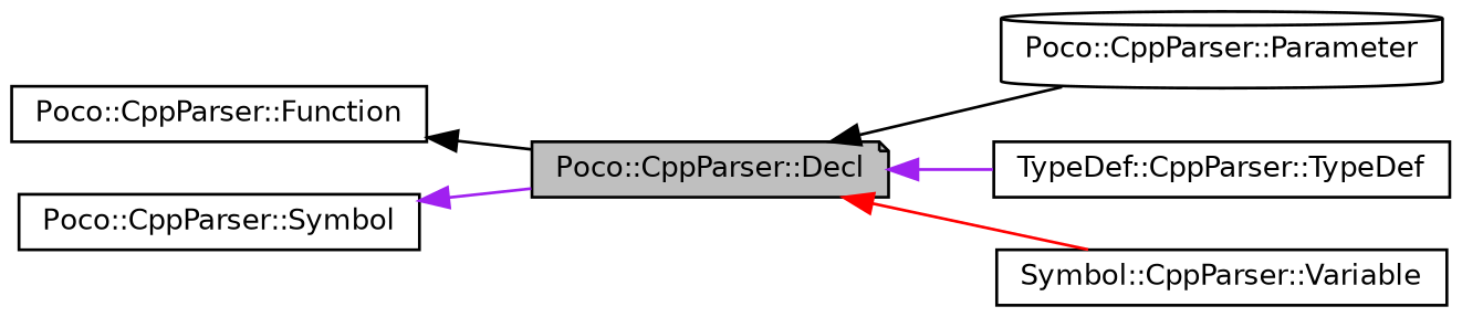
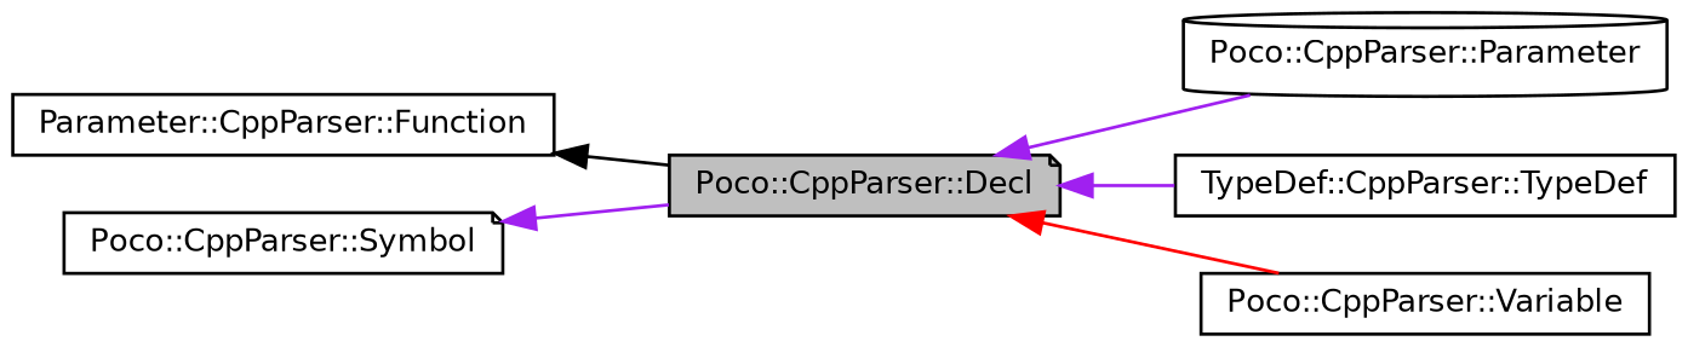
  digraph {
    rankdir=LR
    node [color=black fillcolor=white fontname=Helvetica fontsize=10 shape=box style=filled]
    edge [color=black dir=back fontname=Helvetica fontsize=10 labelfontname=Helvetica labelfontsize=10 style=solid]
    n1 [fillcolor=grey75 fontcolor=black height=0.2 label="Poco::CppParser::Decl" shape=note width=0.4]
    n2 [height=0.2 label="Poco::CppParser::Parameter" shape=cylinder width=0.4]
    n3 [height=0.2 label="TypeDef::CppParser::TypeDef" width=0.4]
-   n4 [height=0.2 label="Symbol::CppParser::Variable" width=0.4]
-   n5 [height=0.2 label="Poco::CppParser::Function" width=0.4]
-   n6 [height=0.2 label="Poco::CppParser::Symbol" width=0.4]
-   n1 -> n2
+   n4 [height=0.2 label="Poco::CppParser::Variable" width=0.4]
+   n5 [height=0.2 label="Parameter::CppParser::Function" width=0.4]
+   n6 [height=0.2 label="Poco::CppParser::Symbol" shape=note width=0.4]
+   n1 -> n2 [color=purple]
    n1 -> n3 [color=purple]
    n1 -> n4 [color=red]
    n5 -> n1
    n6 -> n1 [color=purple]
  }
